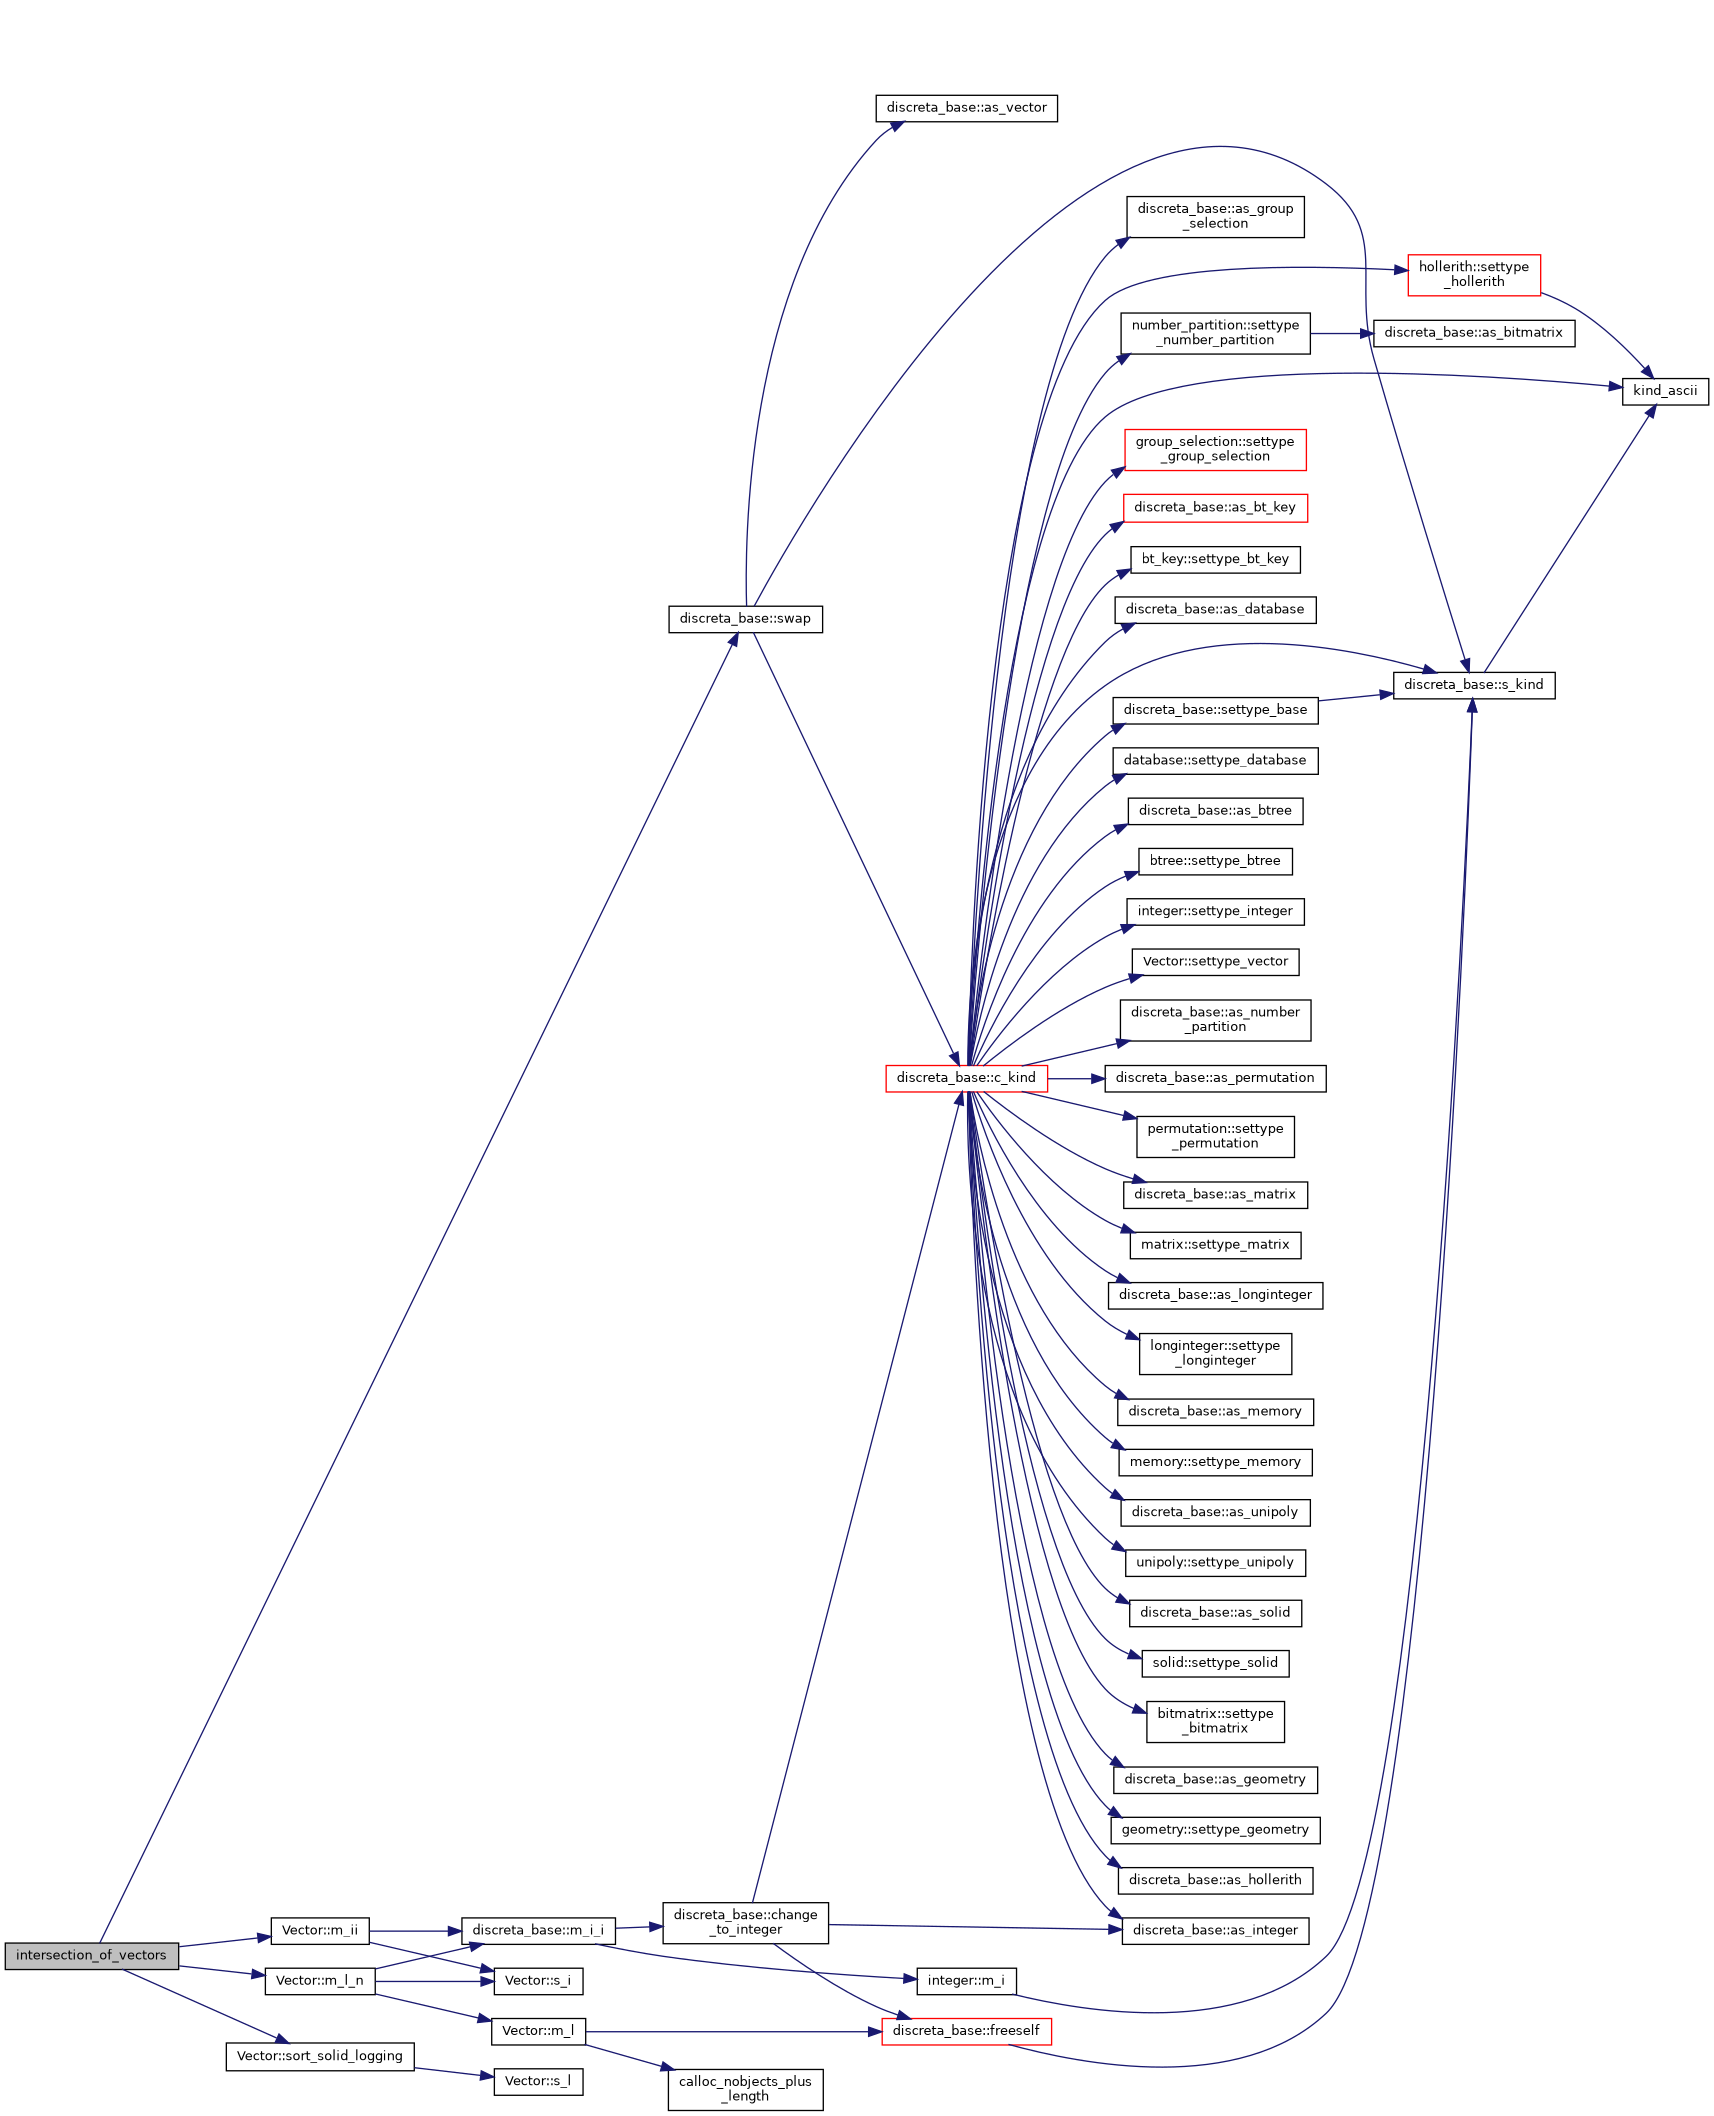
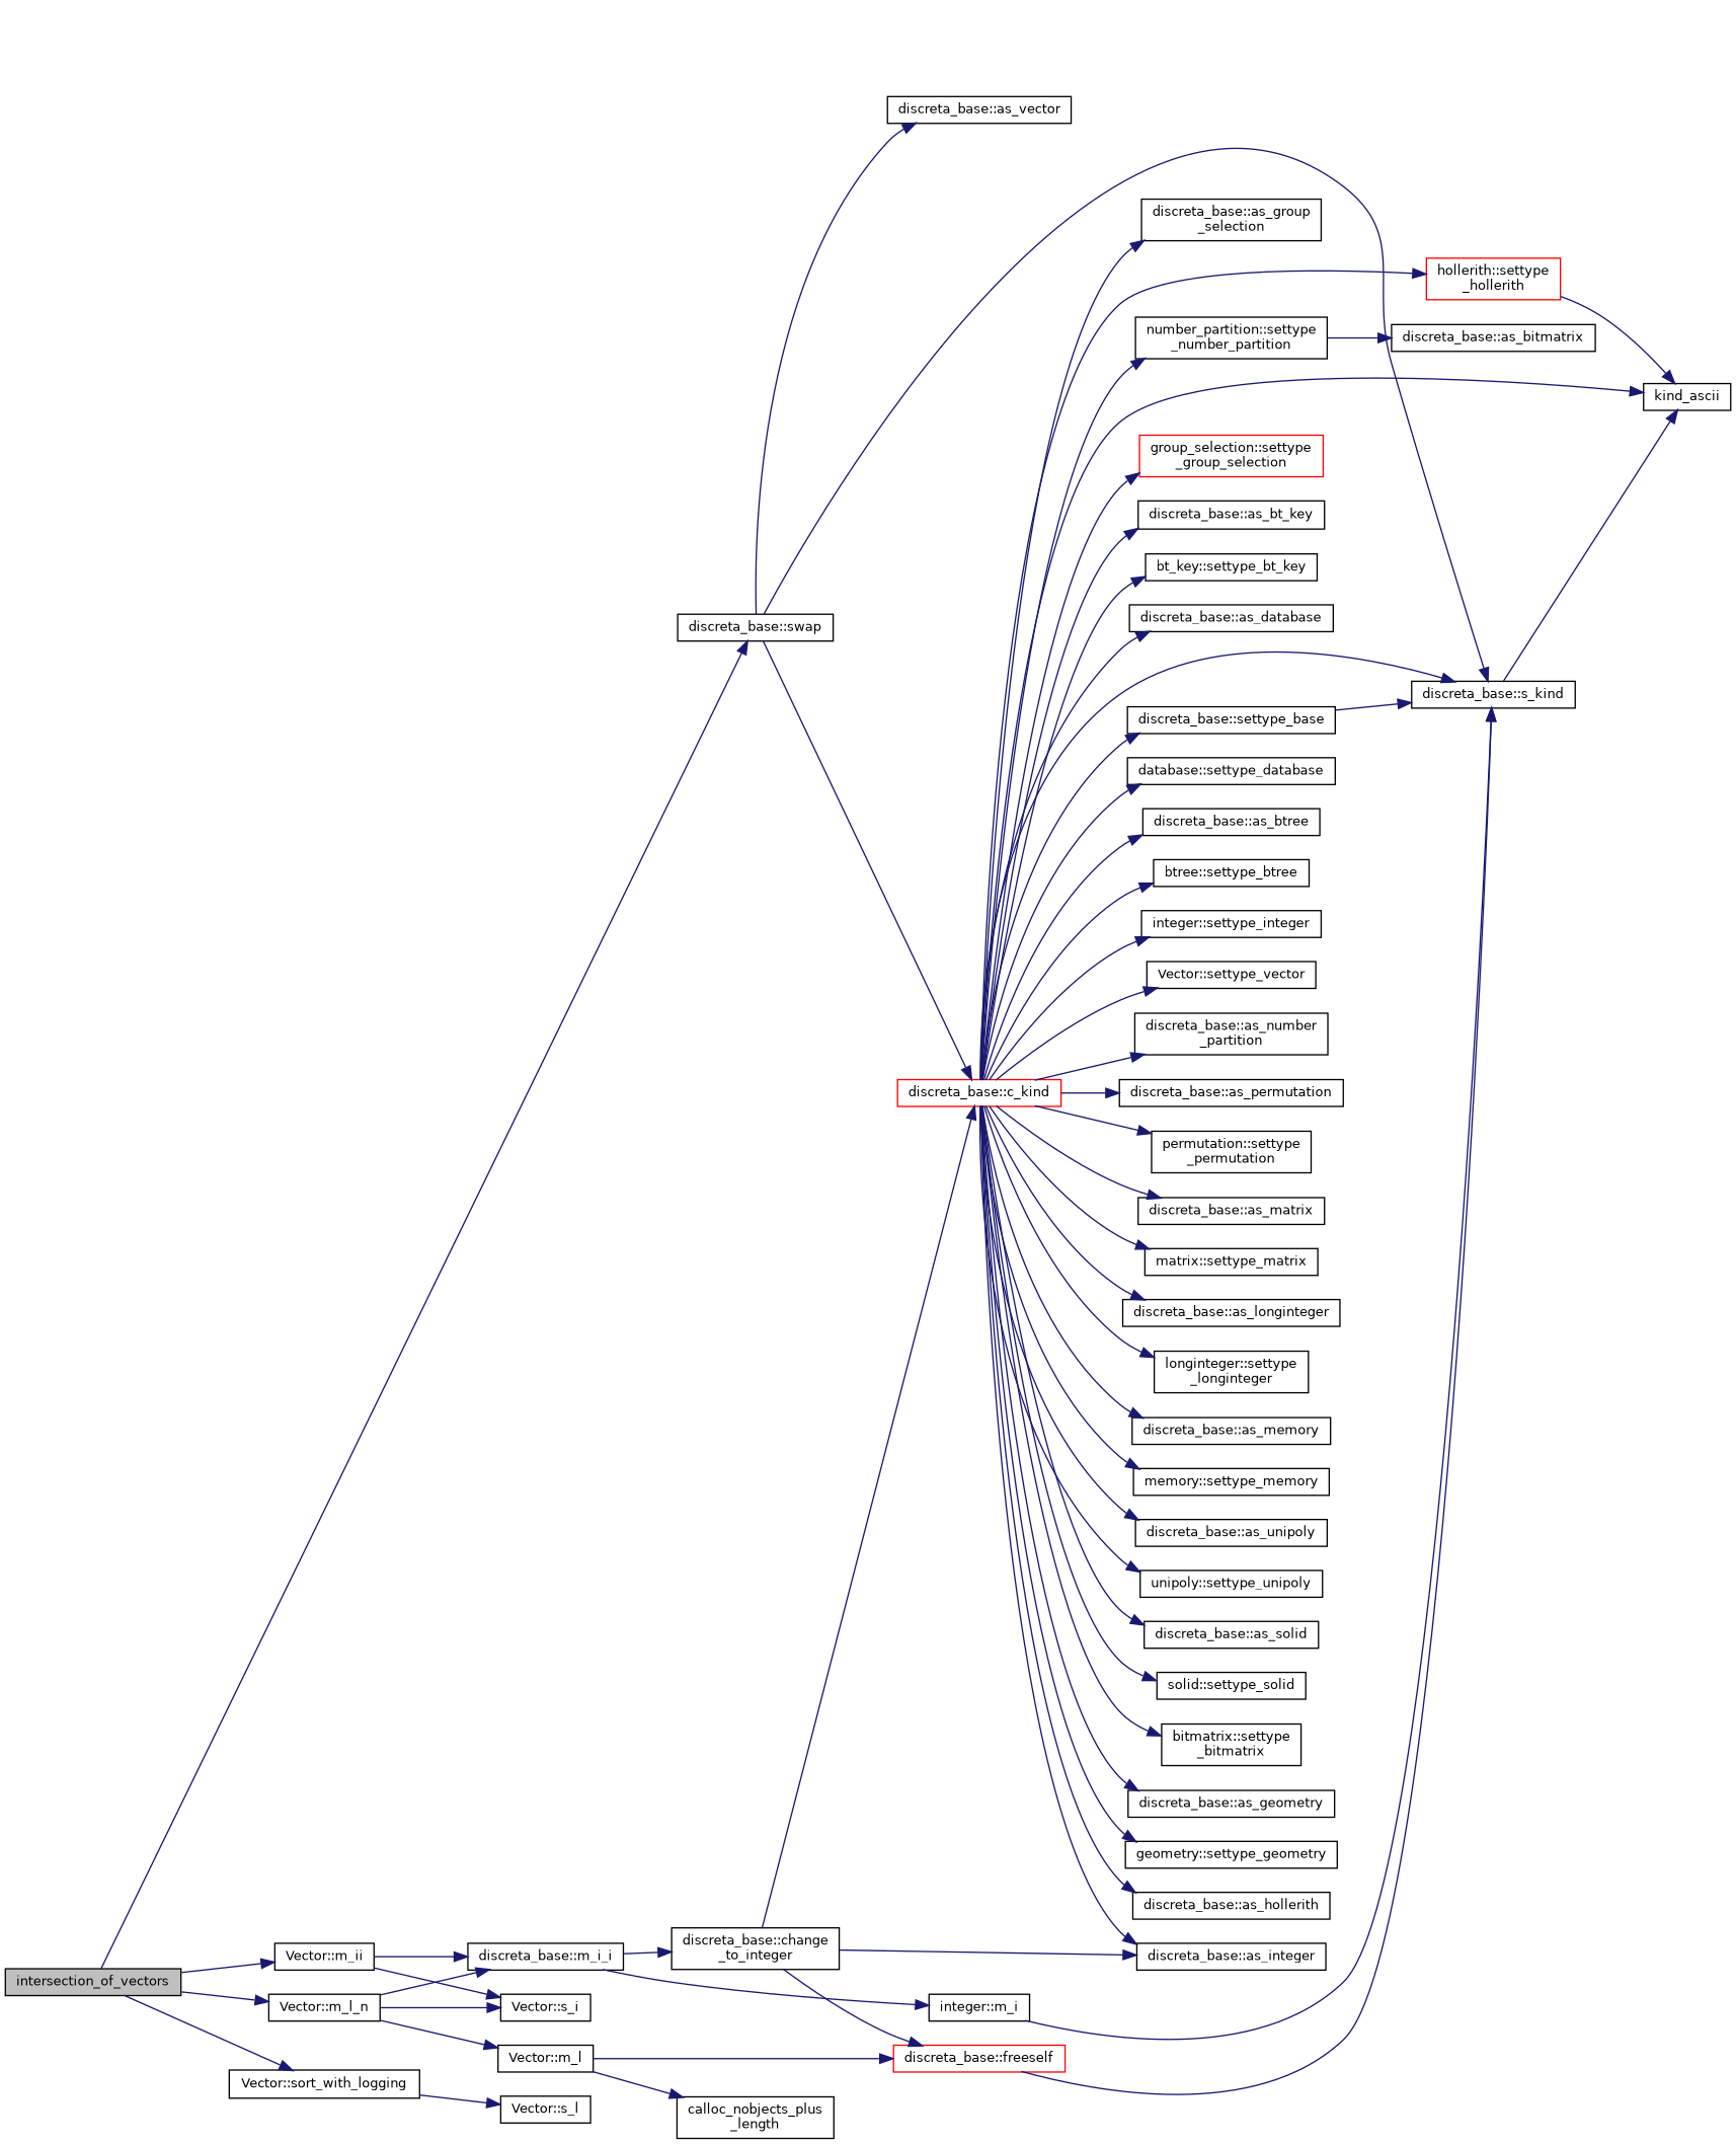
  digraph {
    rankdir=LR
    node [color=black fillcolor=white fontname=Helvetica fontsize=10 shape=record style=filled]
    edge [color=midnightblue fontname=Helvetica fontsize=10 labelfontname=Helvetica labelfontsize=10 style=solid]
    n1 [fillcolor=grey75 fontcolor=black height=0.2 label=intersection_of_vectors width=0.4]
    n2 [height=0.2 label="Vector::m_l_n" width=0.4]
    n3 [height=0.2 label="Vector::m_ii" width=0.4]
-   n4 [height=0.2 label="Vector::sort_solid_logging" width=0.4]
+   n4 [height=0.2 label="Vector::sort_with_logging" width=0.4]
    n5 [height=0.2 label="discreta_base::swap" width=0.4]
    n6 [height=0.2 label="Vector::m_l" width=0.4]
    n7 [height=0.2 label="Vector::s_i" width=0.4]
    n8 [height=0.2 label="discreta_base::m_i_i" width=0.4]
    n9 [height=0.2 label="Vector::s_l" width=0.4]
    n10 [height=0.2 label="discreta_base::s_kind" width=0.4]
    n11 [color=red height=0.2 label="discreta_base::c_kind" width=0.4]
    n12 [height=0.2 label="discreta_base::as_vector" width=0.4]
    n13 [color=red height=0.2 label="discreta_base::freeself" width=0.4]
    n14 [height=0.2 label="calloc_nobjects_plus\l_length" width=0.4]
    n15 [height=0.2 label="discreta_base::change\l_to_integer" width=0.4]
    n16 [height=0.2 label="integer::m_i" width=0.4]
    n17 [height=0.2 label=kind_ascii width=0.4]
    n18 [height=0.2 label="discreta_base::as_integer" width=0.4]
    n19 [height=0.2 label="discreta_base::settype_base" width=0.4]
    n20 [height=0.2 label="integer::settype_integer" width=0.4]
    n21 [height=0.2 label="Vector::settype_vector" width=0.4]
    n22 [height=0.2 label="discreta_base::as_number\l_partition" width=0.4]
    n23 [height=0.2 label="number_partition::settype\l_number_partition" width=0.4]
    n24 [height=0.2 label="discreta_base::as_permutation" width=0.4]
    n25 [height=0.2 label="permutation::settype\l_permutation" width=0.4]
    n26 [height=0.2 label="discreta_base::as_matrix" width=0.4]
    n27 [height=0.2 label="matrix::settype_matrix" width=0.4]
    n28 [height=0.2 label="discreta_base::as_longinteger" width=0.4]
    n29 [height=0.2 label="longinteger::settype\l_longinteger" width=0.4]
    n30 [height=0.2 label="discreta_base::as_memory" width=0.4]
    n31 [height=0.2 label="memory::settype_memory" width=0.4]
    n32 [height=0.2 label="discreta_base::as_unipoly" width=0.4]
    n33 [height=0.2 label="unipoly::settype_unipoly" width=0.4]
    n34 [height=0.2 label="discreta_base::as_solid" width=0.4]
    n35 [height=0.2 label="solid::settype_solid" width=0.4]
    n36 [height=0.2 label="bitmatrix::settype\l_bitmatrix" width=0.4]
    n37 [height=0.2 label="discreta_base::as_geometry" width=0.4]
    n38 [height=0.2 label="geometry::settype_geometry" width=0.4]
    n39 [height=0.2 label="discreta_base::as_hollerith" width=0.4]
    n40 [color=red height=0.2 label="hollerith::settype\l_hollerith" width=0.4]
    n41 [height=0.2 label="discreta_base::as_group\l_selection" width=0.4]
    n42 [color=red height=0.2 label="group_selection::settype\l_group_selection" width=0.4]
-   n43 [color=red height=0.2 label="discreta_base::as_bt_key" width=0.4]
+   n43 [height=0.2 label="discreta_base::as_bt_key" width=0.4]
    n44 [height=0.2 label="bt_key::settype_bt_key" width=0.4]
    n45 [height=0.2 label="discreta_base::as_database" width=0.4]
    n46 [height=0.2 label="database::settype_database" width=0.4]
    n47 [height=0.2 label="discreta_base::as_btree" width=0.4]
    n48 [height=0.2 label="btree::settype_btree" width=0.4]
    n49 [height=0.2 label="discreta_base::as_bitmatrix" width=0.4]
    n1 -> n2
    n1 -> n3
    n1 -> n4
    n1 -> n5
    n2 -> n6
    n2 -> n7
    n2 -> n8
    n3 -> n7
    n3 -> n8
    n4 -> n9
    n5 -> n10
    n5 -> n11
    n5 -> n12
    n6 -> n13
    n6 -> n14
    n8 -> n15
    n8 -> n16
    n10 -> n17
    n11 -> n10
    n11 -> n17
    n11 -> n18
    n11 -> n19
    n11 -> n20
    n11 -> n21
    n11 -> n22
    n11 -> n23
    n11 -> n24
    n11 -> n25
    n11 -> n26
    n11 -> n27
    n11 -> n28
    n11 -> n29
    n11 -> n30
    n11 -> n31
    n11 -> n32
    n11 -> n33
    n11 -> n34
    n11 -> n35
    n11 -> n36
    n11 -> n37
    n11 -> n38
    n11 -> n39
    n11 -> n40
    n11 -> n41
    n11 -> n42
    n11 -> n43
    n11 -> n44
    n11 -> n45
    n11 -> n46
    n11 -> n47
    n11 -> n48
    n13 -> n10
    n15 -> n11
    n15 -> n13
    n15 -> n18
    n16 -> n10
    n19 -> n10
    n23 -> n49
    n40 -> n17
  }
